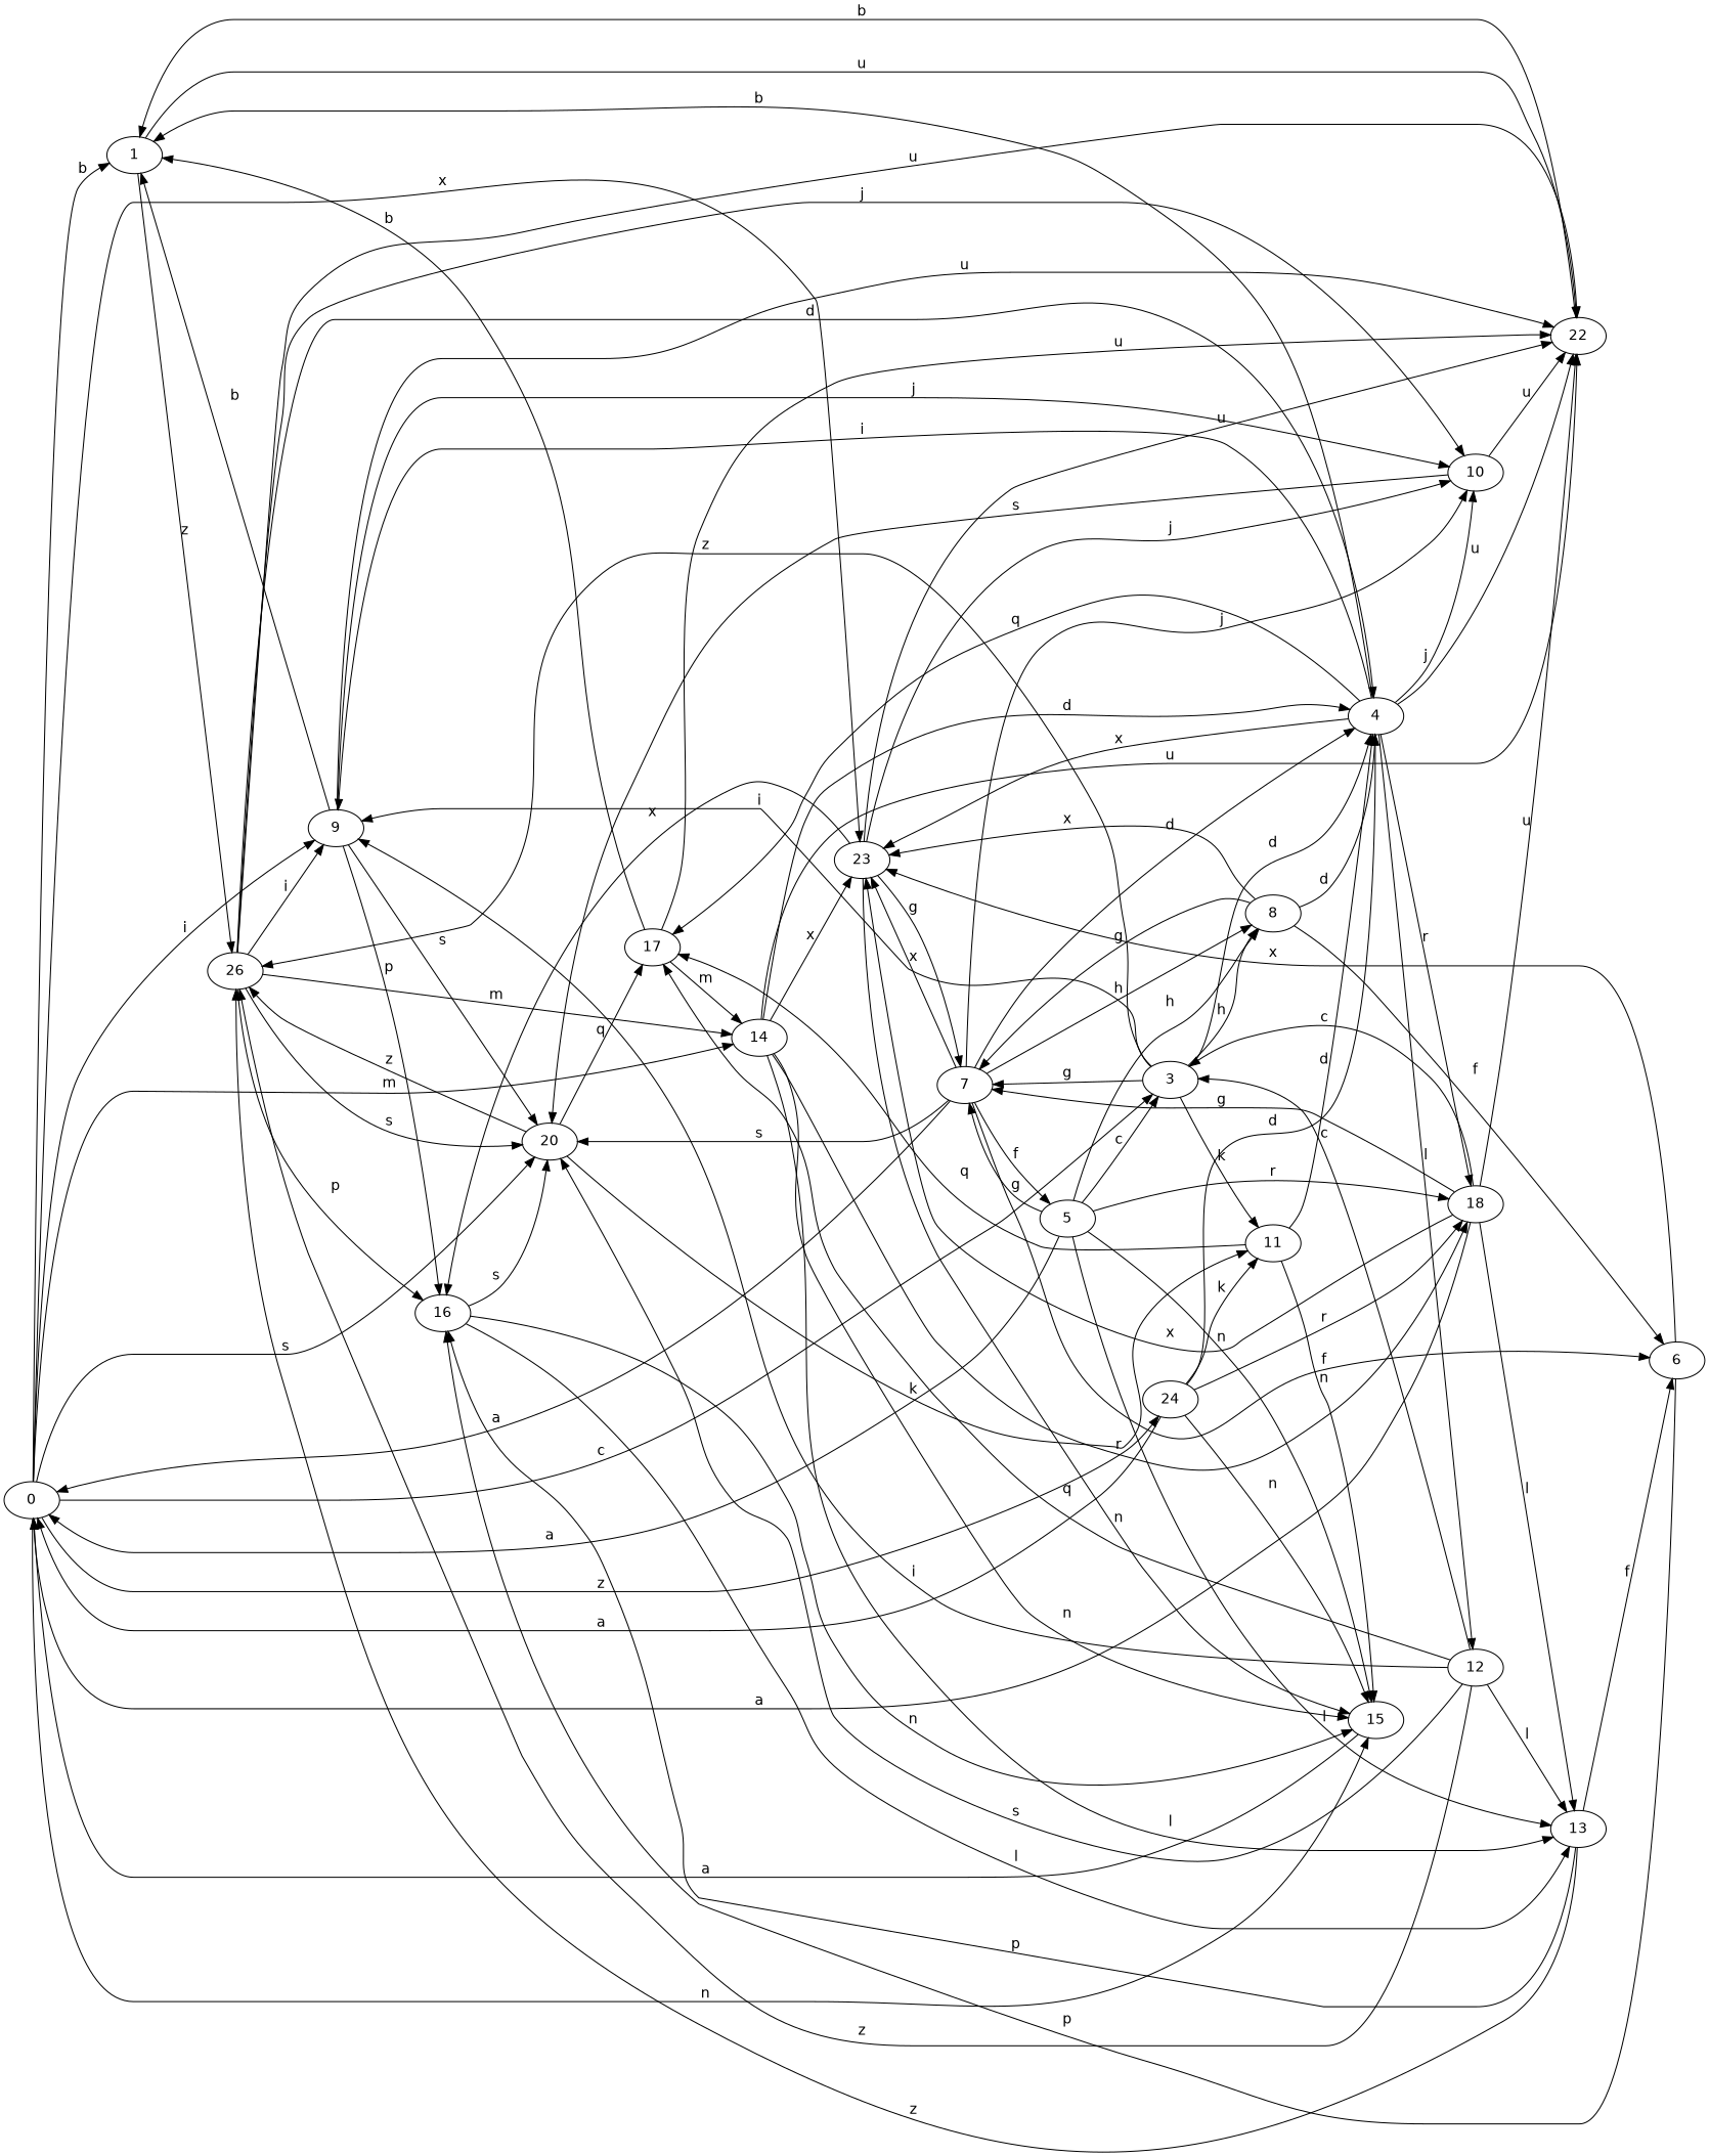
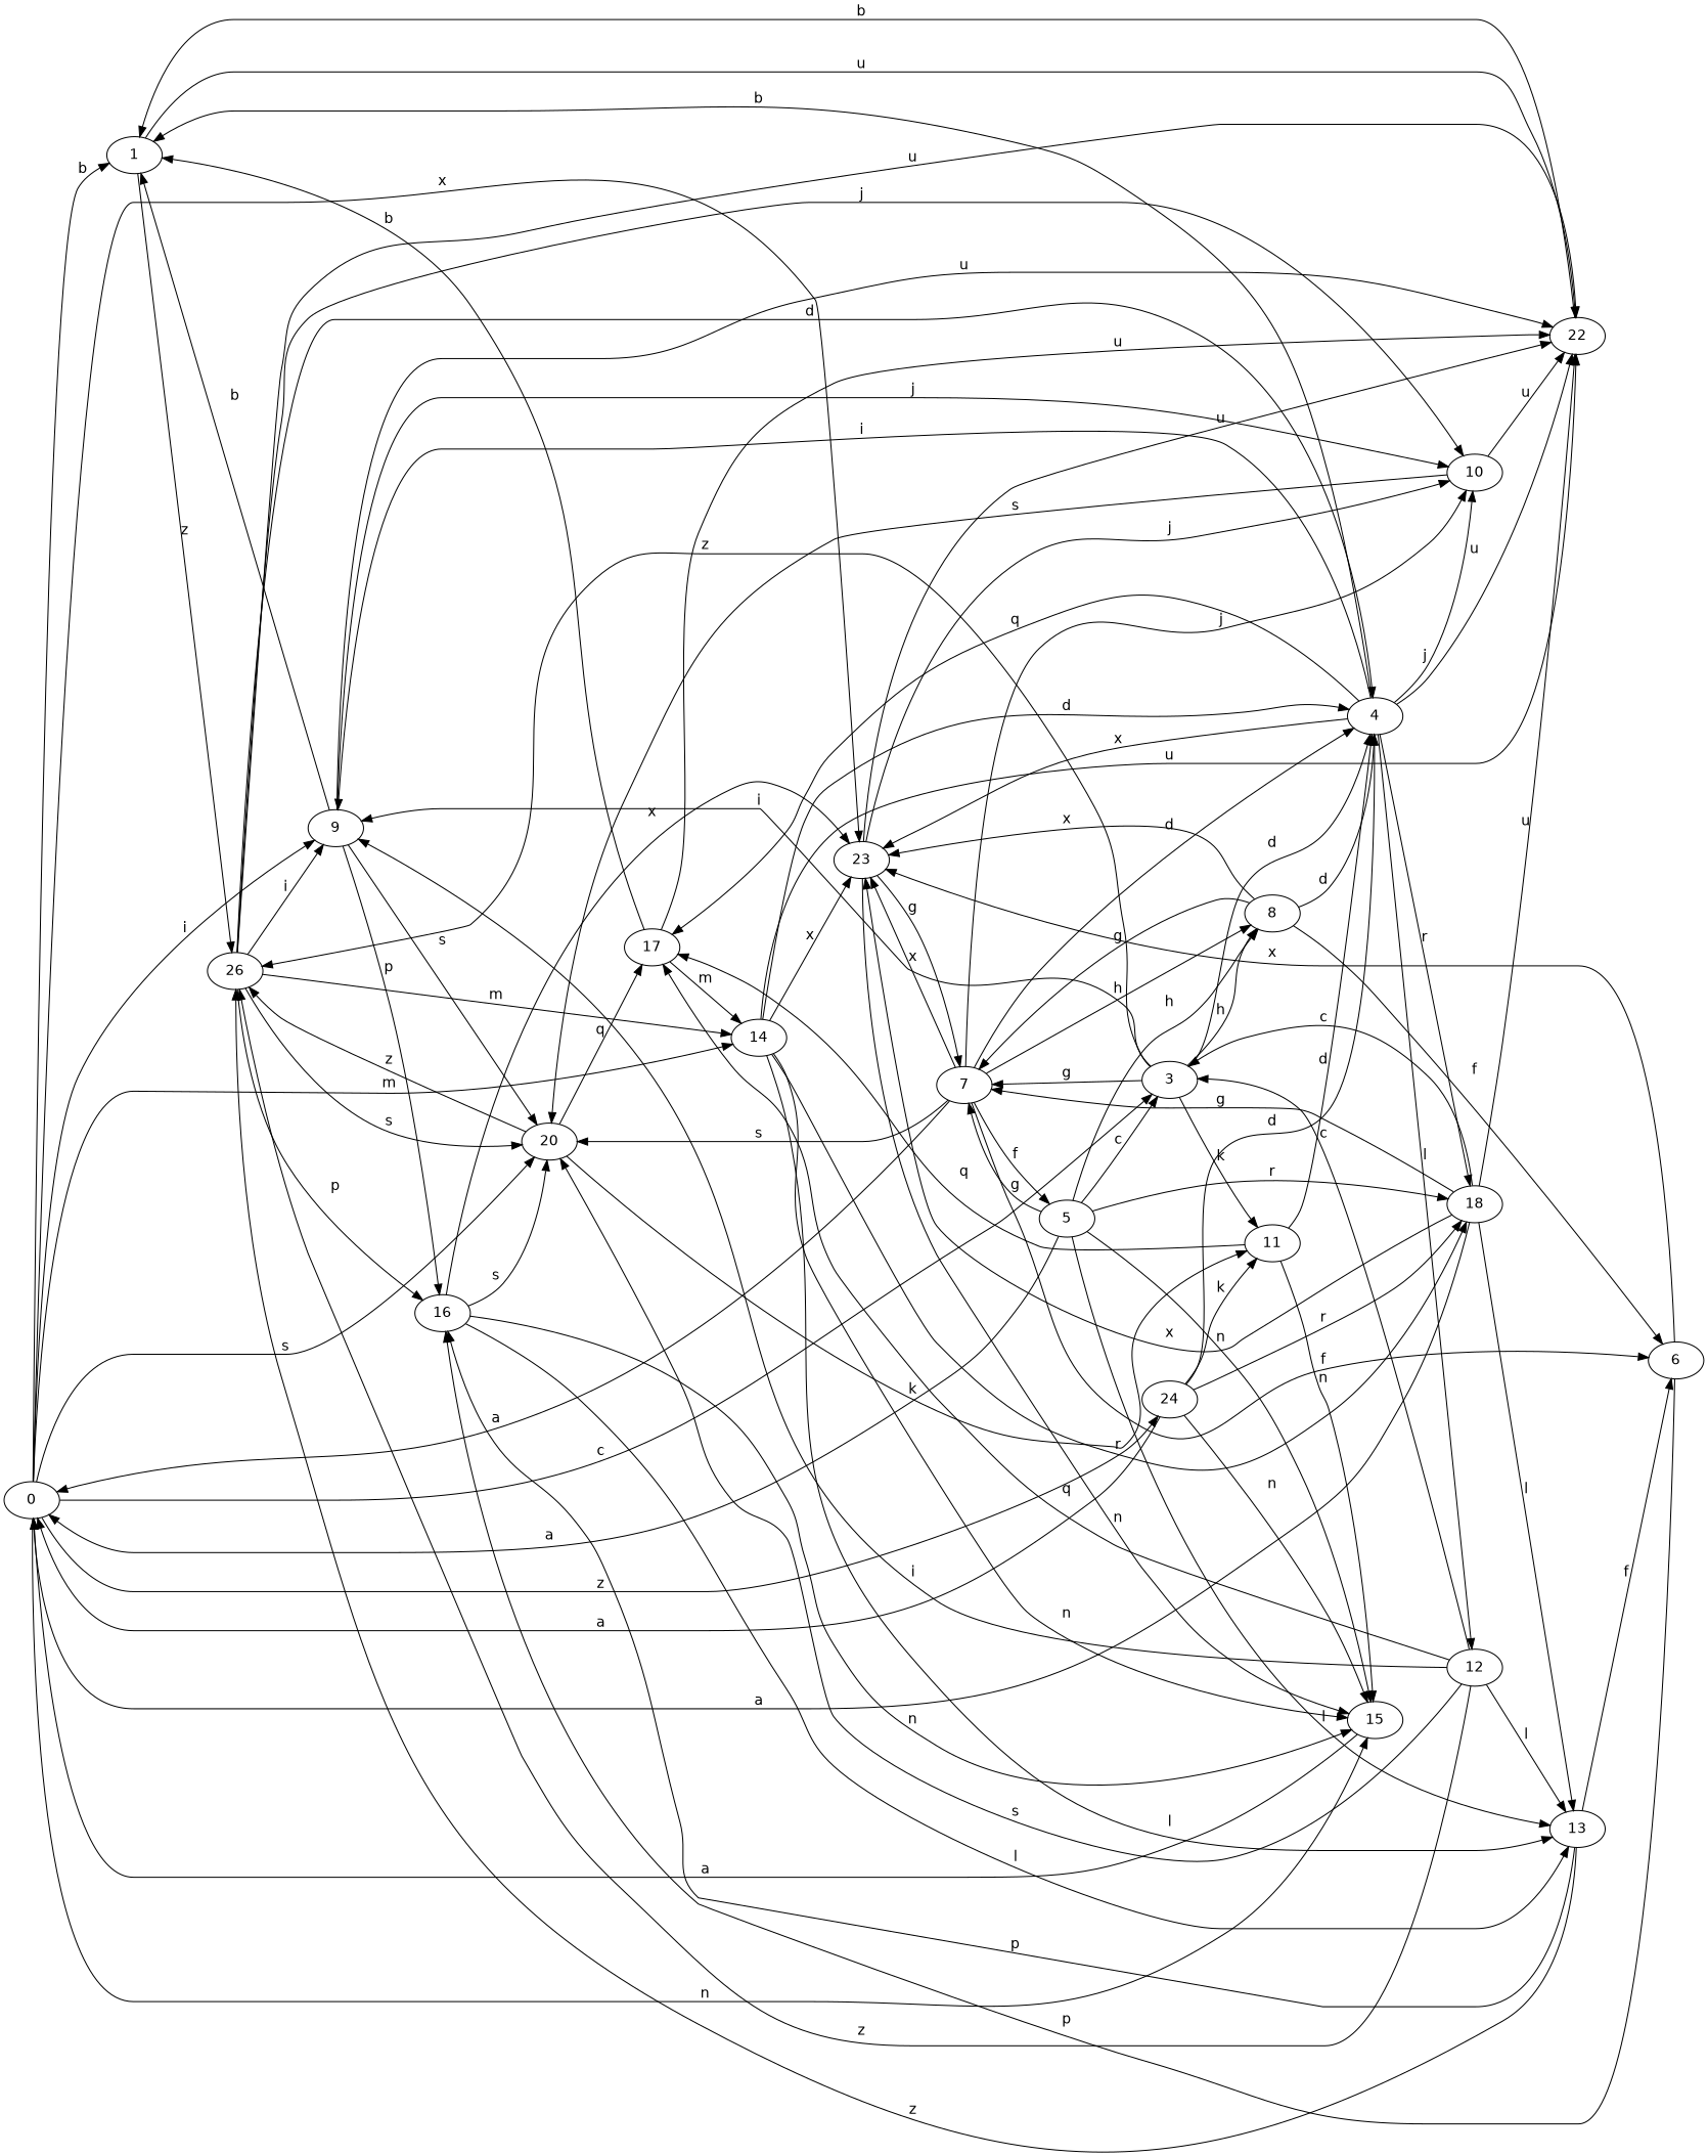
  strict digraph {
    fontname="DejaVu Sans"
    rankdir=LR
    node [fontname="DejaVu Sans"]
    edge [fontname="DejaVu Sans"]
    0
    1
    3
    9
    14
    15
    20
    23
    24
    22
    26
    4
    7
    8
    11
    10
    16
    18
    13
    17
    12
    5
    6
    0 -> 1 [label=b]
    0 -> 3 [label=c]
    0 -> 9 [label=i]
    0 -> 14 [label=m]
    0 -> 15 [label=n]
    0 -> 20 [label=s]
    0 -> 23 [label=x]
    0 -> 24 [label=z]
    1 -> 22 [label=u]
    1 -> 26 [label=z]
    3 -> 9 [label=i]
    3 -> 26 [label=z]
    3 -> 4 [label=d]
    3 -> 7 [label=g]
    3 -> 8 [label=h]
    3 -> 11 [label=k]
    9 -> 1 [label=b]
    9 -> 20 [label=s]
    9 -> 22 [label=u]
    9 -> 10 [label=j]
    9 -> 16 [label=p]
    14 -> 15 [label=n]
    14 -> 23 [label=x]
    14 -> 22 [label=u]
    14 -> 4 [label=d]
    14 -> 18 [label=r]
    14 -> 13 [label=l]
    15 -> 0 [label=a]
    20 -> 26 [label=z]
    20 -> 11 [label=k]
    20 -> 17 [label=q]
    23 -> 15 [label=n]
    23 -> 22 [label=u]
    23 -> 7 [label=g]
    23 -> 10 [label=j]
    24 -> 0 [label=a]
    24 -> 15 [label=n]
    24 -> 4 [label=d]
    24 -> 11 [label=k]
    24 -> 18 [label=r]
    22 -> 1 [label=b]
    26 -> 9 [label=i]
    26 -> 14 [label=m]
    26 -> 20 [label=s]
    26 -> 22 [label=u]
    26 -> 4 [label=d]
    26 -> 10 [label=j]
    26 -> 16 [label=p]
    4 -> 1 [label=b]
    4 -> 9 [label=i]
    4 -> 23 [label=x]
    4 -> 22 [label=u]
    4 -> 10 [label=j]
    4 -> 18 [label=r]
    4 -> 17 [label=q]
    4 -> 12 [label=l]
    7 -> 0 [label=a]
    7 -> 20 [label=s]
    7 -> 23 [label=x]
    7 -> 4 [label=d]
    7 -> 8 [label=h]
    7 -> 10 [label=j]
    7 -> 5 [label=f]
    7 -> 6 [label=f]
    8 -> 23 [label=x]
    8 -> 4 [label=d]
    8 -> 7 [label=g]
    8 -> 6 [label=f]
    11 -> 15 [label=n]
    11 -> 4 [label=d]
    11 -> 17 [label=q]
    10 -> 20 [label=s]
    10 -> 22 [label=u]
    16 -> 15 [label=n]
    16 -> 20 [label=s]
-   23 -> 16 [label=x]
+   16 -> 23 [label=x]
    16 -> 13 [label=l]
    18 -> 0 [label=a]
    18 -> 3 [label=c]
    18 -> 23 [label=x]
    18 -> 22 [label=u]
    18 -> 7 [label=g]
    18 -> 13 [label=l]
    13 -> 26 [label=z]
    13 -> 16 [label=p]
    13 -> 6 [label=f]
    17 -> 1 [label=b]
    17 -> 14 [label=m]
    17 -> 22 [label=u]
    12 -> 3 [label=c]
    12 -> 9 [label=i]
    12 -> 20 [label=s]
    12 -> 26 [label=z]
    12 -> 13 [label=l]
    12 -> 17 [label=q]
    5 -> 0 [label=a]
    5 -> 3 [label=c]
    5 -> 15 [label=n]
    5 -> 7 [label=g]
    5 -> 8 [label=h]
    5 -> 18 [label=r]
    5 -> 13 [label=l]
    6 -> 23 [label=x]
    6 -> 16 [label=p]
  }
